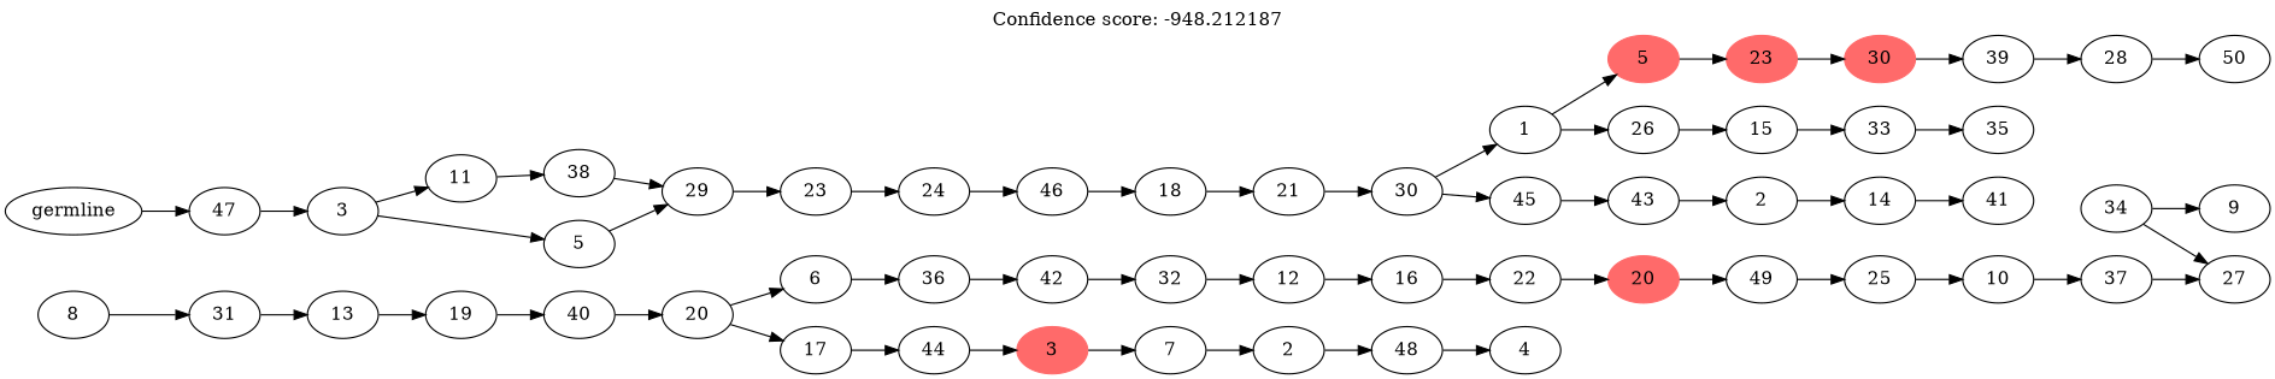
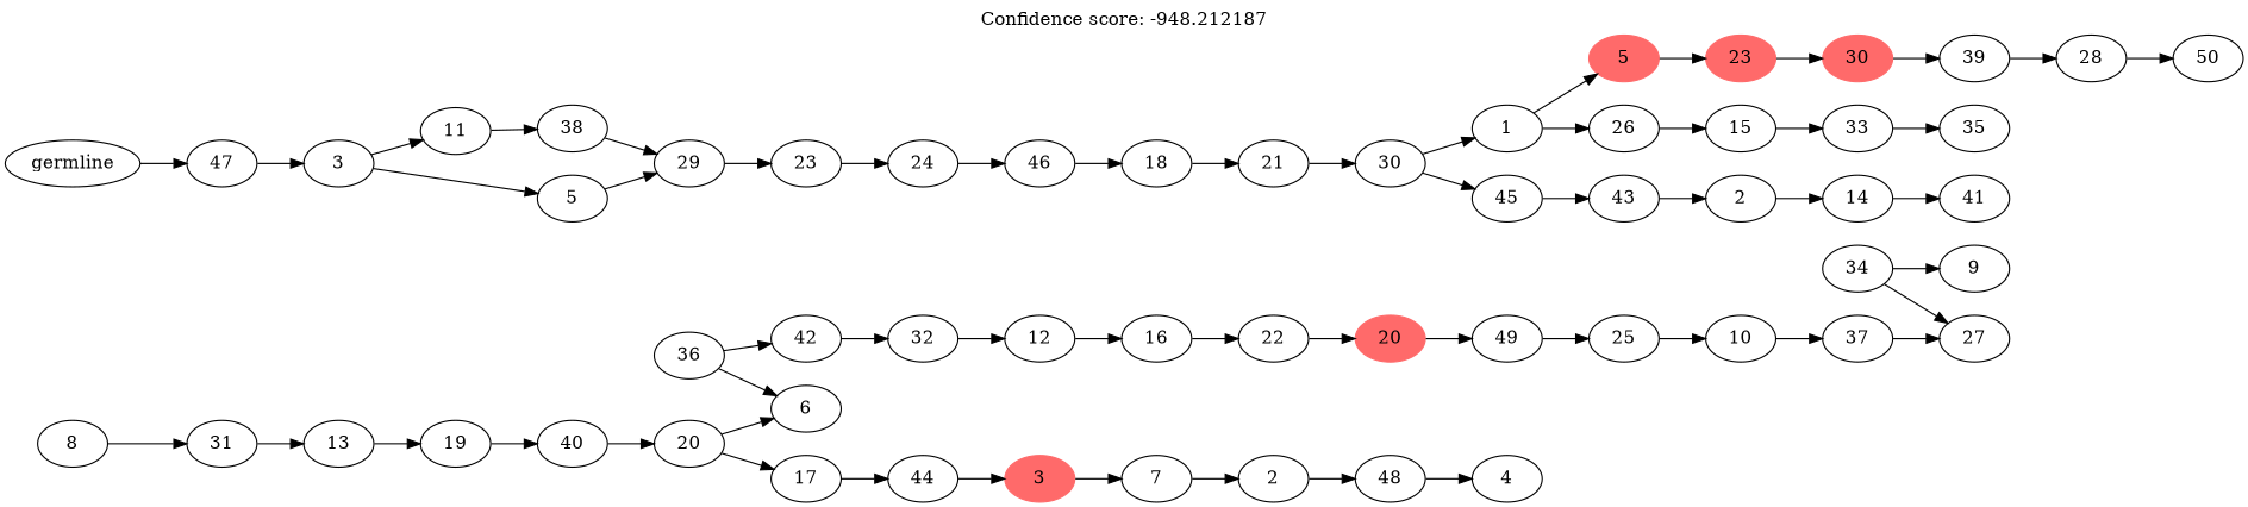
  digraph {
    label="Confidence score: -948.212187"
    labelloc=t
    rankdir=LR
    n1 [label=34]
    n2 [label=9]
    n3 [label=27]
    n4 [label=37]
    n5 [label=10]
    n6 [label=25]
    n7 [label=49]
    n8 [color=indianred1 label=20 style=filled]
    n9 [label=22]
    n10 [label=16]
    n11 [label=12]
    n12 [label=32]
    n13 [label=42]
    n14 [label=36]
    n15 [label=6]
    n16 [label=48]
    n17 [label=4]
    n18 [label=2]
    n19 [label=7]
    n20 [color=indianred1 label=3 style=filled]
    n21 [label=44]
    n22 [label=17]
    n23 [label=20]
    n24 [label=40]
    n25 [label=19]
    n26 [label=13]
    n27 [label=31]
    n28 [label=8]
    n29 [label=38]
    n30 [label=29]
    n31 [label=11]
    n32 [label=28]
    n33 [label=50]
    n34 [label=39]
    n35 [color=indianred1 label=30 style=filled]
    n36 [color=indianred1 label=23 style=filled]
    n37 [color=indianred1 label=5 style=filled]
    n38 [label=33]
    n39 [label=35]
    n40 [label=15]
    n41 [label=26]
    n42 [label=1]
    n43 [label=14]
    n44 [label=41]
    n45 [label=2]
    n46 [label=43]
    n47 [label=45]
    n48 [label=30]
    n49 [label=21]
    n50 [label=18]
    n51 [label=46]
    n52 [label=24]
    n53 [label=23]
    n54 [label=5]
    n55 [label=3]
    n56 [label=47]
    n57 [label=germline]
    n1 -> n2
    n1 -> n3
    n4 -> n3
    n5 -> n4
    n6 -> n5
    n7 -> n6
    n8 -> n7
    n9 -> n8
    n10 -> n9
    n11 -> n10
    n12 -> n11
    n13 -> n12
    n14 -> n13
-   n15 -> n14
+   n14 -> n15
    n16 -> n17
    n18 -> n16
    n19 -> n18
    n20 -> n19
    n21 -> n20
    n22 -> n21
    n23 -> n15
    n23 -> n22
    n24 -> n23
    n25 -> n24
    n26 -> n25
    n27 -> n26
    n28 -> n27
    n29 -> n30
    n30 -> n53
    n31 -> n29
    n32 -> n33
    n34 -> n32
    n35 -> n34
    n36 -> n35
    n37 -> n36
    n38 -> n39
    n40 -> n38
    n41 -> n40
    n42 -> n37
    n42 -> n41
    n43 -> n44
    n45 -> n43
    n46 -> n45
    n47 -> n46
    n48 -> n42
    n48 -> n47
    n49 -> n48
    n50 -> n49
    n51 -> n50
    n52 -> n51
    n53 -> n52
    n54 -> n30
    n55 -> n31
    n55 -> n54
    n56 -> n55
    n57 -> n56
  }
